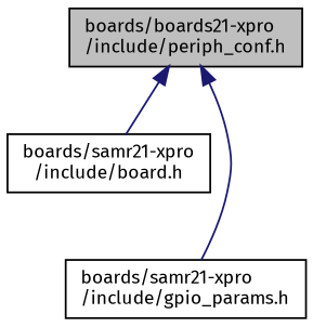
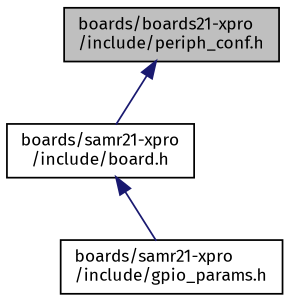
  digraph {
    fontname="Fira Sans"
    node [color=black fillcolor=white fontname="Fira Sans" fontsize=10 shape=record style=filled]
    edge [color=midnightblue dir=back fontname="Fira Sans" fontsize=10 labelfontname=Helvetica labelfontsize=10 style=solid]
    n1 [fillcolor=grey75 fontcolor=black height=0.2 label="boards/boards21-xpro\l/include/periph_conf.h" width=0.4]
    n2 [height=0.2 label="boards/samr21-xpro\l/include/board.h" width=0.4]
    n3 [height=0.2 label="boards/samr21-xpro\l/include/gpio_params.h" width=0.4]
    n1 -> n2
-   n1 -> n3
+   n2 -> n3
  }
